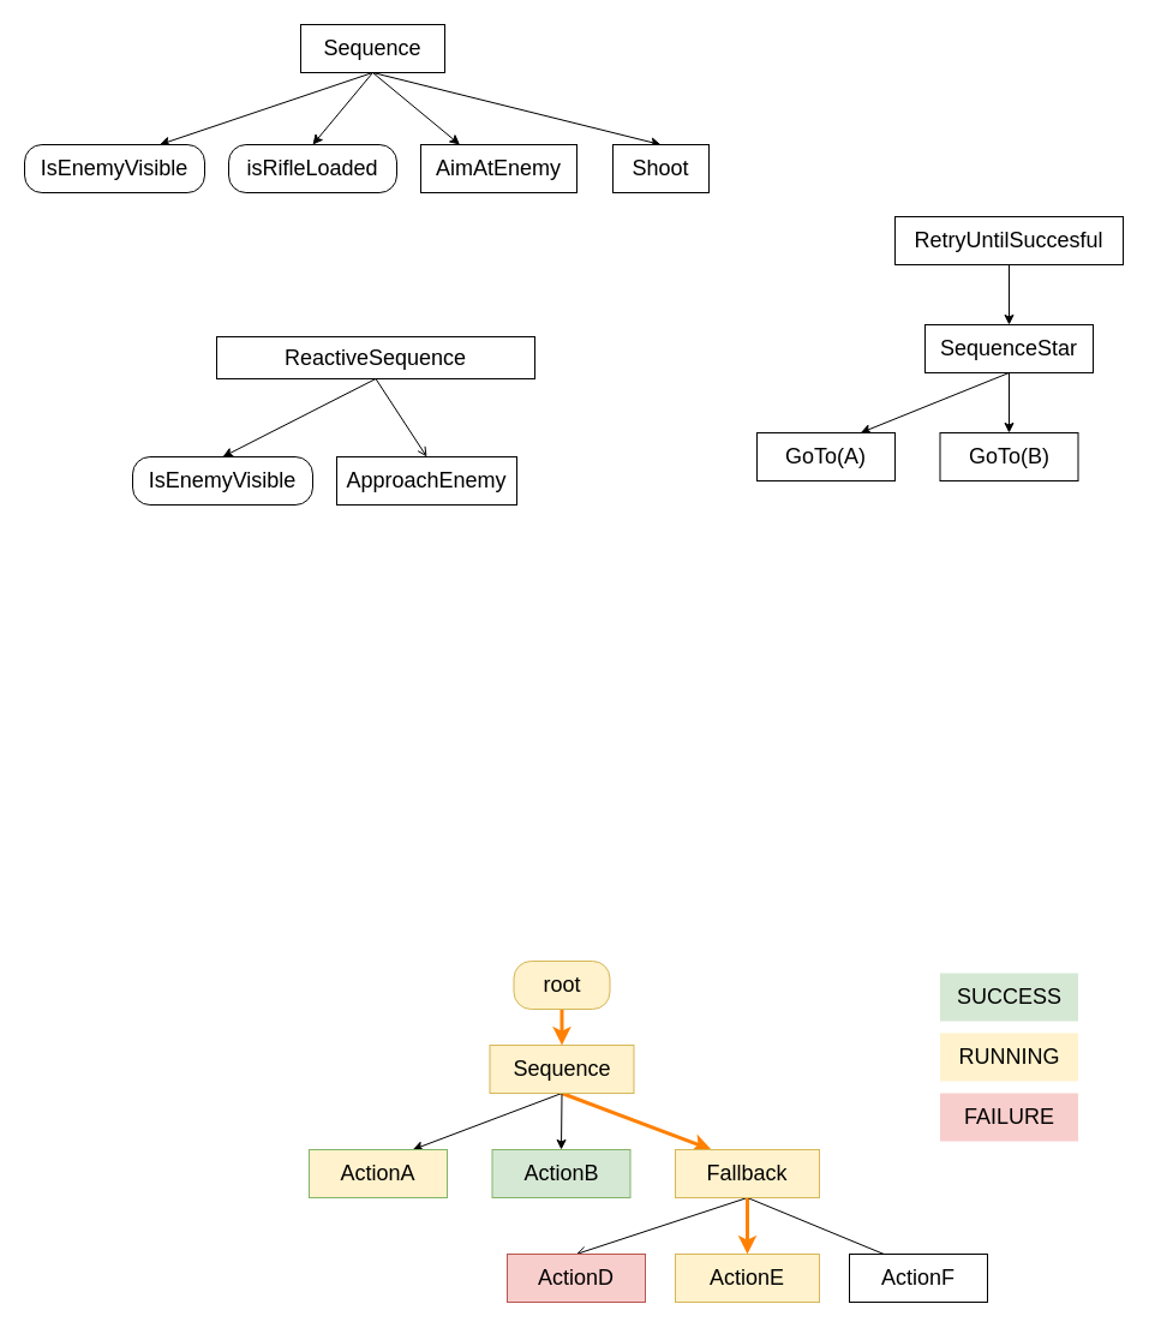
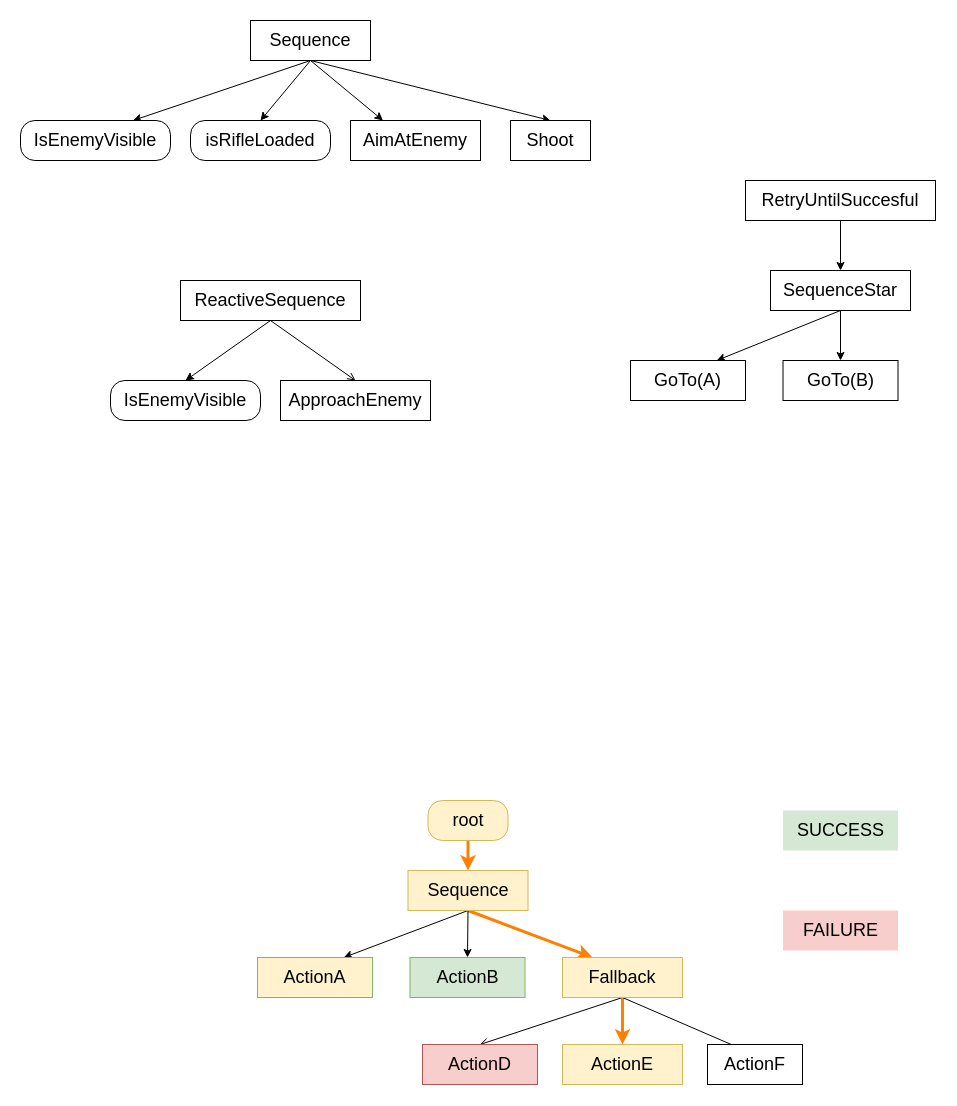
  <mxCell id="0" />
  <mxCell id="1" parent="0" />
  <mxCell id="2" style="rounded=0;orthogonalLoop=1;jettySize=auto;html=1;exitX=0.5;exitY=1;exitDx=0;exitDy=0;fontSize=18;entryX=0.75;entryY=0;entryDx=0;entryDy=0;" parent="1" source="6" target="9" edge="1"><mxGeometry relative="1" as="geometry" /></mxCell>
  <mxCell id="3" style="edgeStyle=none;rounded=0;orthogonalLoop=1;jettySize=auto;html=1;exitX=0.5;exitY=1;exitDx=0;exitDy=0;entryX=0.5;entryY=0;entryDx=0;entryDy=0;fontSize=18;" parent="1" source="6" target="10" edge="1"><mxGeometry relative="1" as="geometry" /></mxCell>
  <mxCell id="4" style="edgeStyle=none;rounded=0;orthogonalLoop=1;jettySize=auto;html=1;exitX=0.5;exitY=1;exitDx=0;exitDy=0;entryX=0.25;entryY=0;entryDx=0;entryDy=0;fontSize=18;" parent="1" source="6" target="7" edge="1"><mxGeometry relative="1" as="geometry" /></mxCell>
  <mxCell id="5" style="edgeStyle=none;rounded=0;orthogonalLoop=1;jettySize=auto;html=1;exitX=0.5;exitY=1;exitDx=0;exitDy=0;entryX=0.5;entryY=0;entryDx=0;entryDy=0;fontSize=18;" parent="1" source="6" target="8" edge="1"><mxGeometry relative="1" as="geometry" /></mxCell>
  <mxCell id="6" value="Sequence" style="rounded=0;whiteSpace=wrap;html=1;fontSize=18;" parent="1" vertex="1"><mxGeometry x="250" y="20" width="120" height="40" as="geometry" /></mxCell>
  <mxCell id="7" value="AimAtEnemy" style="rounded=0;whiteSpace=wrap;html=1;fontSize=18;" parent="1" vertex="1"><mxGeometry x="350" y="120" width="130" height="40" as="geometry" /></mxCell>
  <mxCell id="8" value="Shoot" style="rounded=0;whiteSpace=wrap;html=1;fontSize=18;" parent="1" vertex="1"><mxGeometry x="510" y="120" width="80" height="40" as="geometry" /></mxCell>
  <mxCell id="9" value="IsEnemyVisible" style="rounded=1;whiteSpace=wrap;html=1;fontSize=18;arcSize=36;" parent="1" vertex="1"><mxGeometry x="20" y="120" width="150" height="40" as="geometry" /></mxCell>
  <mxCell id="10" value="isRifleLoaded" style="rounded=1;whiteSpace=wrap;html=1;fontSize=18;arcSize=36;" parent="1" vertex="1"><mxGeometry x="190" y="120" width="140" height="40" as="geometry" /></mxCell>
  <mxCell id="11" style="edgeStyle=none;rounded=0;orthogonalLoop=1;jettySize=auto;html=1;exitX=0.5;exitY=1;exitDx=0;exitDy=0;entryX=0.5;entryY=0;entryDx=0;entryDy=0;fontSize=18;" parent="1" source="13" target="15" edge="1"><mxGeometry relative="1" as="geometry" /></mxCell>
  <mxCell id="12" style="edgeStyle=none;rounded=0;orthogonalLoop=1;jettySize=auto;html=1;exitX=0.5;exitY=1;exitDx=0;exitDy=0;entryX=0.5;entryY=0;entryDx=0;entryDy=0;fontSize=18;endArrow=open;" parent="1" source="13" target="14" edge="1"><mxGeometry relative="1" as="geometry" /></mxCell>
- <mxCell id="13" value="ReactiveSequence" style="rounded=0;whiteSpace=wrap;html=1;fontSize=18;" parent="1" vertex="1"><mxGeometry x="180" y="280" width="265" height="35" as="geometry" /></mxCell>
+ <mxCell id="13" value="ReactiveSequence" style="rounded=0;whiteSpace=wrap;html=1;fontSize=18;" parent="1" vertex="1"><mxGeometry x="180" y="280" width="180" height="40" as="geometry" /></mxCell>
  <mxCell id="14" value="ApproachEnemy" style="rounded=0;whiteSpace=wrap;html=1;fontSize=18;" parent="1" vertex="1"><mxGeometry x="280" y="380" width="150" height="40" as="geometry" /></mxCell>
  <mxCell id="15" value="IsEnemyVisible" style="rounded=1;whiteSpace=wrap;html=1;fontSize=18;arcSize=36;" parent="1" vertex="1"><mxGeometry x="110" y="380" width="150" height="40" as="geometry" /></mxCell>
  <mxCell id="16" style="edgeStyle=none;rounded=0;orthogonalLoop=1;jettySize=auto;html=1;exitX=0.5;exitY=1;exitDx=0;exitDy=0;entryX=0.75;entryY=0;entryDx=0;entryDy=0;fontSize=18;" parent="1" source="18" target="21" edge="1"><mxGeometry relative="1" as="geometry"><mxPoint x="755" y="360" as="targetPoint" /></mxGeometry></mxCell>
  <mxCell id="17" style="edgeStyle=none;rounded=0;orthogonalLoop=1;jettySize=auto;html=1;exitX=0.5;exitY=1;exitDx=0;exitDy=0;fontSize=18;" parent="1" source="18" target="22" edge="1"><mxGeometry relative="1" as="geometry" /></mxCell>
  <mxCell id="18" value="SequenceStar" style="rounded=0;whiteSpace=wrap;html=1;fontSize=18;" parent="1" vertex="1"><mxGeometry x="770" y="270" width="140" height="40" as="geometry" /></mxCell>
  <mxCell id="19" style="edgeStyle=none;rounded=0;orthogonalLoop=1;jettySize=auto;html=1;exitX=0.5;exitY=1;exitDx=0;exitDy=0;entryX=0.5;entryY=0;entryDx=0;entryDy=0;fontSize=18;" parent="1" source="20" target="18" edge="1"><mxGeometry relative="1" as="geometry" /></mxCell>
  <mxCell id="20" value="RetryUntilSuccesful" style="rounded=0;whiteSpace=wrap;html=1;fontSize=18;" parent="1" vertex="1"><mxGeometry x="745" y="180" width="190" height="40" as="geometry" /></mxCell>
  <mxCell id="21" value="GoTo(A)" style="rounded=0;whiteSpace=wrap;html=1;fontSize=18;" parent="1" vertex="1"><mxGeometry x="630" y="360" width="115" height="40" as="geometry" /></mxCell>
  <mxCell id="22" value="GoTo(B)" style="rounded=0;whiteSpace=wrap;html=1;fontSize=18;" parent="1" vertex="1"><mxGeometry x="782.5" y="360" width="115" height="40" as="geometry" /></mxCell>
  <mxCell id="23" style="rounded=0;orthogonalLoop=1;jettySize=auto;html=1;exitX=0.5;exitY=1;exitDx=0;exitDy=0;entryX=0.75;entryY=0;entryDx=0;entryDy=0;" parent="1" source="26" target="31" edge="1"><mxGeometry relative="1" as="geometry" /></mxCell>
  <mxCell id="24" style="edgeStyle=none;rounded=0;orthogonalLoop=1;jettySize=auto;html=1;exitX=0.5;exitY=1;exitDx=0;exitDy=0;entryX=0.25;entryY=0;entryDx=0;entryDy=0;strokeWidth=3;strokeColor=#FF8000;" parent="1" source="26" target="30" edge="1"><mxGeometry relative="1" as="geometry" /></mxCell>
  <mxCell id="25" style="edgeStyle=none;rounded=0;orthogonalLoop=1;jettySize=auto;html=1;exitX=0.5;exitY=1;exitDx=0;exitDy=0;entryX=0.5;entryY=0;entryDx=0;entryDy=0;" parent="1" source="26" target="35" edge="1"><mxGeometry relative="1" as="geometry" /></mxCell>
  <mxCell id="26" value="Sequence" style="rounded=0;whiteSpace=wrap;html=1;fontSize=18;fillColor=#fff2cc;strokeColor=#d6b656;" parent="1" vertex="1"><mxGeometry x="407.5" y="870" width="120" height="40" as="geometry" /></mxCell>
  <mxCell id="27" style="edgeStyle=none;rounded=0;orthogonalLoop=1;jettySize=auto;html=1;exitX=0.5;exitY=1;exitDx=0;exitDy=0;entryX=0.5;entryY=0;entryDx=0;entryDy=0;endArrow=open;" parent="1" source="30" target="33" edge="1"><mxGeometry relative="1" as="geometry" /></mxCell>
  <mxCell id="28" style="edgeStyle=none;rounded=0;orthogonalLoop=1;jettySize=auto;html=1;exitX=0.5;exitY=1;exitDx=0;exitDy=0;entryX=0.5;entryY=0;entryDx=0;entryDy=0;strokeWidth=3;strokeColor=#FF8000;" parent="1" source="30" target="32" edge="1"><mxGeometry relative="1" as="geometry" /></mxCell>
  <mxCell id="29" style="edgeStyle=none;rounded=0;orthogonalLoop=1;jettySize=auto;html=1;exitX=0.5;exitY=1;exitDx=0;exitDy=0;entryX=0.25;entryY=0;entryDx=0;entryDy=0;endArrow=none;" parent="1" source="30" target="34" edge="1"><mxGeometry relative="1" as="geometry" /></mxCell>
  <mxCell id="30" value="Fallback" style="rounded=0;whiteSpace=wrap;html=1;fontSize=18;fillColor=#fff2cc;strokeColor=#d6b656;" parent="1" vertex="1"><mxGeometry x="562" y="957" width="120" height="40" as="geometry" /></mxCell>
  <mxCell id="31" value="ActionA" style="rounded=0;whiteSpace=wrap;html=1;fontSize=18;fillColor=#fff2cc;strokeColor=#82b366;" parent="1" vertex="1"><mxGeometry x="257" y="957" width="115" height="40" as="geometry" /></mxCell>
  <mxCell id="32" value="ActionE" style="rounded=0;whiteSpace=wrap;html=1;fontSize=18;fillColor=#fff2cc;strokeColor=#d6b656;" parent="1" vertex="1"><mxGeometry x="562" y="1044" width="120" height="40" as="geometry" /></mxCell>
  <mxCell id="33" value="ActionD" style="rounded=0;whiteSpace=wrap;html=1;fontSize=18;fillColor=#f8cecc;strokeColor=#b85450;" parent="1" vertex="1"><mxGeometry x="422" y="1044" width="115" height="40" as="geometry" /></mxCell>
- <mxCell id="34" value="ActionF" style="rounded=0;whiteSpace=wrap;html=1;fontSize=18;" parent="1" vertex="1"><mxGeometry x="707" y="1044" width="115" height="40" as="geometry" /></mxCell>
+ <mxCell id="34" value="ActionF" style="rounded=0;whiteSpace=wrap;html=1;fontSize=18;" parent="1" vertex="1"><mxGeometry x="707" y="1044" width="95" height="40" as="geometry" /></mxCell>
  <mxCell id="35" value="ActionB" style="rounded=0;whiteSpace=wrap;html=1;fontSize=18;fillColor=#d5e8d4;strokeColor=#82b366;" parent="1" vertex="1"><mxGeometry x="409.5" y="957" width="115" height="40" as="geometry" /></mxCell>
  <mxCell id="36" style="edgeStyle=none;rounded=0;orthogonalLoop=1;jettySize=auto;html=1;exitX=0.5;exitY=1;exitDx=0;exitDy=0;entryX=0.5;entryY=0;entryDx=0;entryDy=0;strokeWidth=3;strokeColor=#FF8000;" parent="1" source="37" target="26" edge="1"><mxGeometry relative="1" as="geometry" /></mxCell>
  <mxCell id="37" value="root" style="rounded=1;whiteSpace=wrap;html=1;fontSize=18;arcSize=36;fillColor=#fff2cc;strokeColor=#d6b656;" parent="1" vertex="1"><mxGeometry x="427.5" y="800" width="80" height="40" as="geometry" /></mxCell>
- <mxCell id="38" value="RUNNING" style="rounded=0;whiteSpace=wrap;html=1;fontSize=18;fillColor=#fff2cc;strokeColor=none;" parent="1" vertex="1"><mxGeometry x="782.5" y="860" width="115" height="40" as="geometry" /></mxCell>
  <mxCell id="39" value="FAILURE" style="rounded=0;whiteSpace=wrap;html=1;fontSize=18;fillColor=#f8cecc;strokeColor=none;" parent="1" vertex="1"><mxGeometry x="782.5" y="910" width="115" height="40" as="geometry" /></mxCell>
  <mxCell id="40" value="SUCCESS" style="rounded=0;whiteSpace=wrap;html=1;fontSize=18;fillColor=#d5e8d4;strokeColor=none;" parent="1" vertex="1"><mxGeometry x="782.5" y="810" width="115" height="40" as="geometry" /></mxCell>
